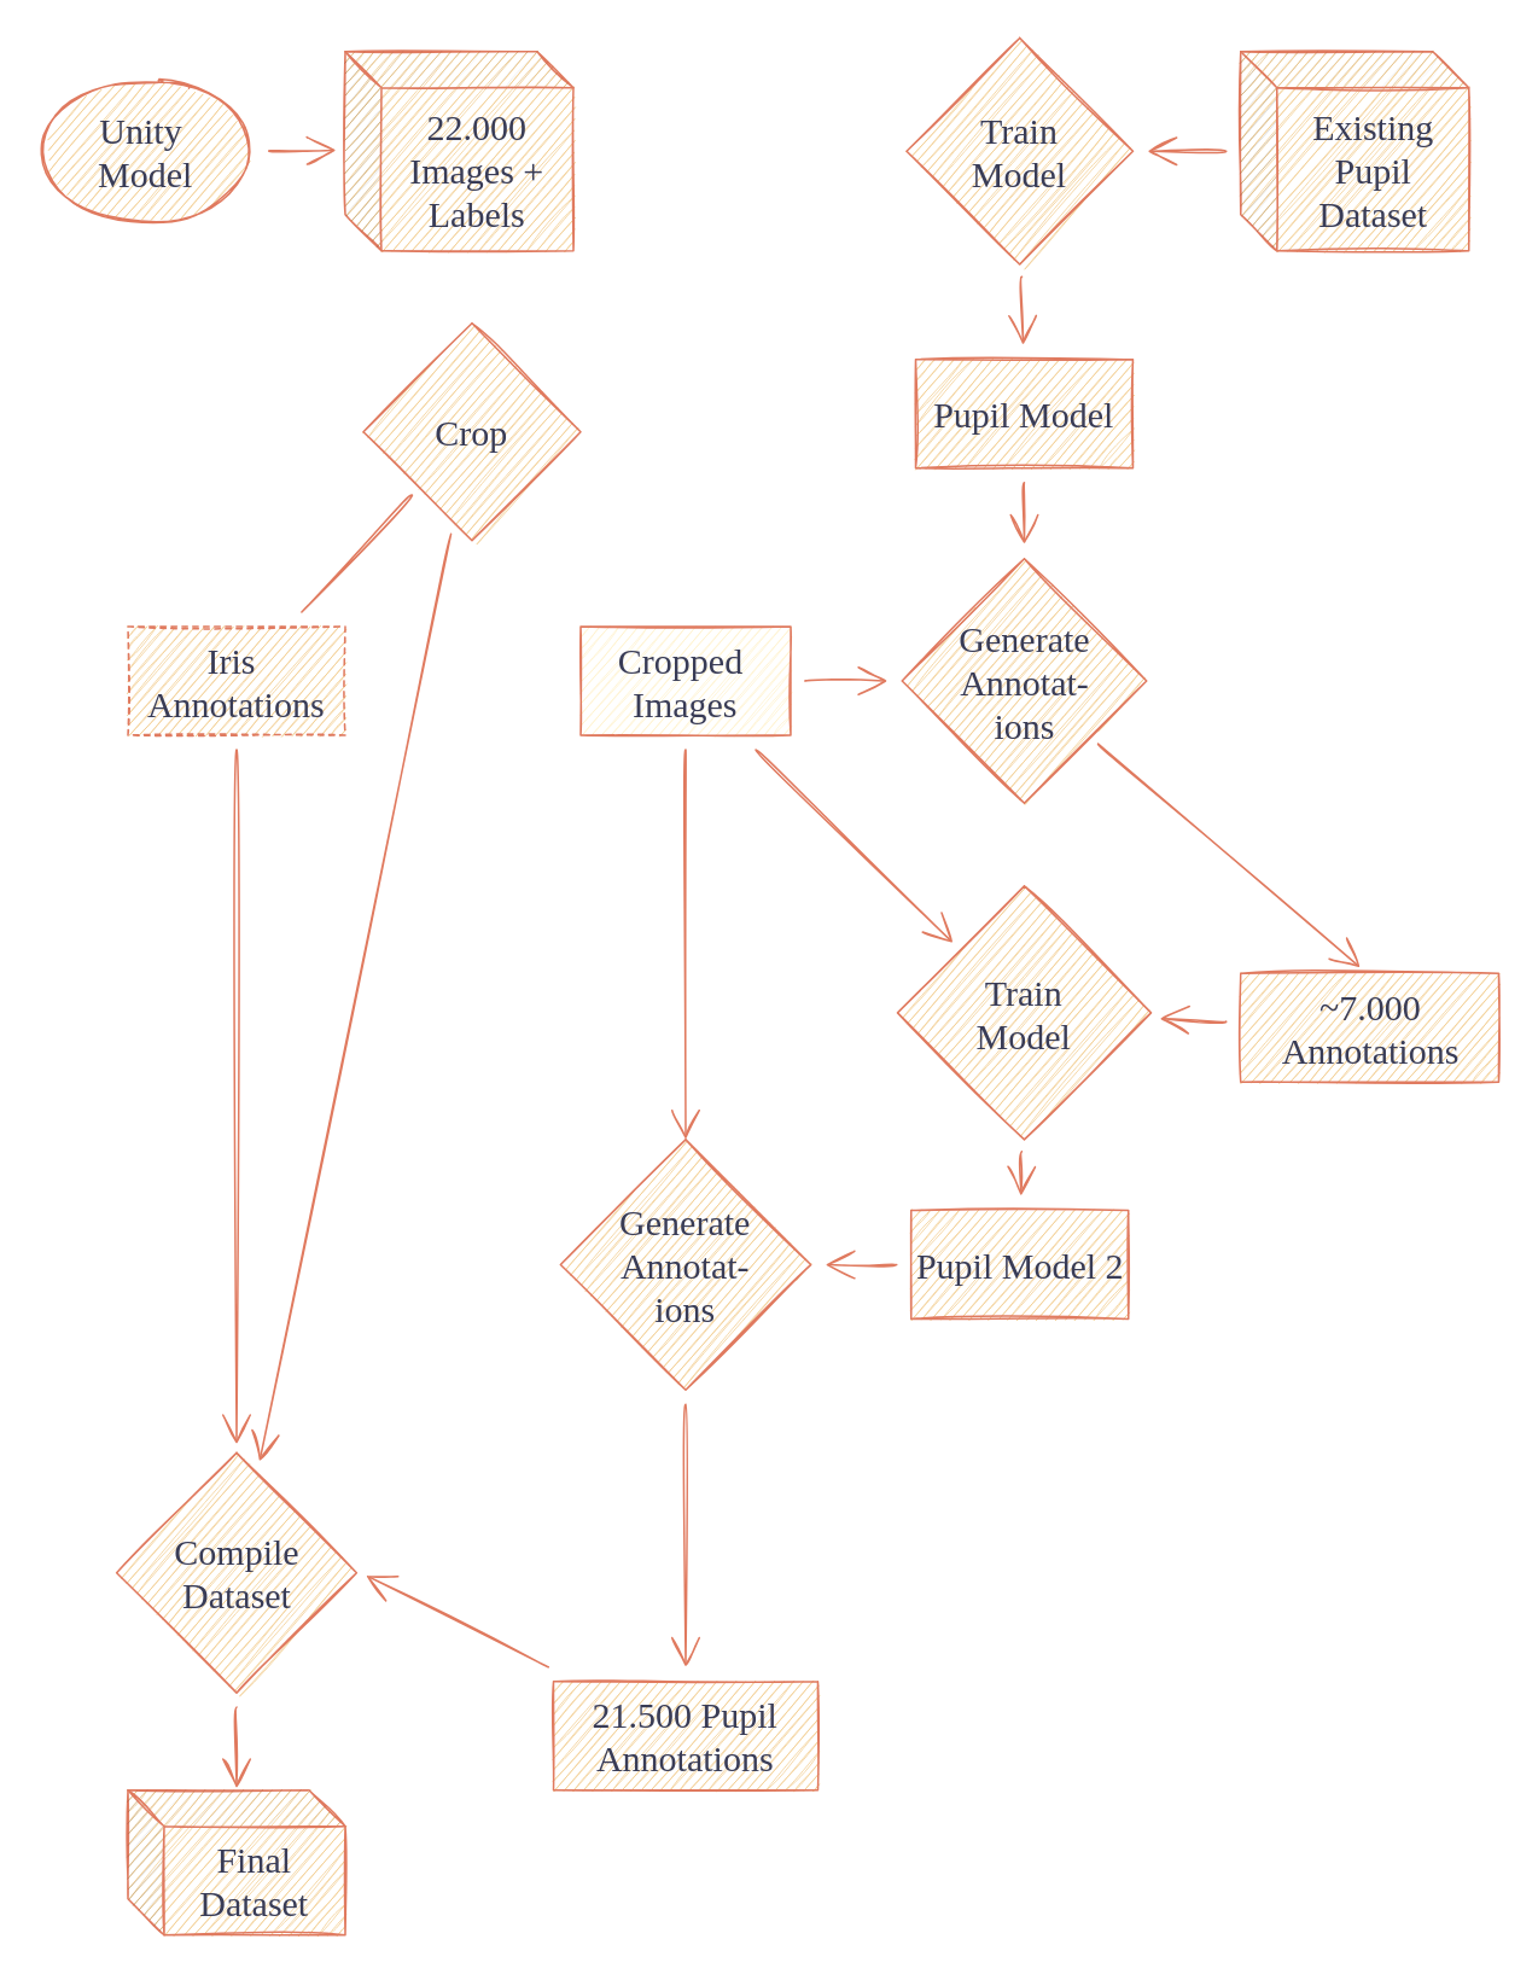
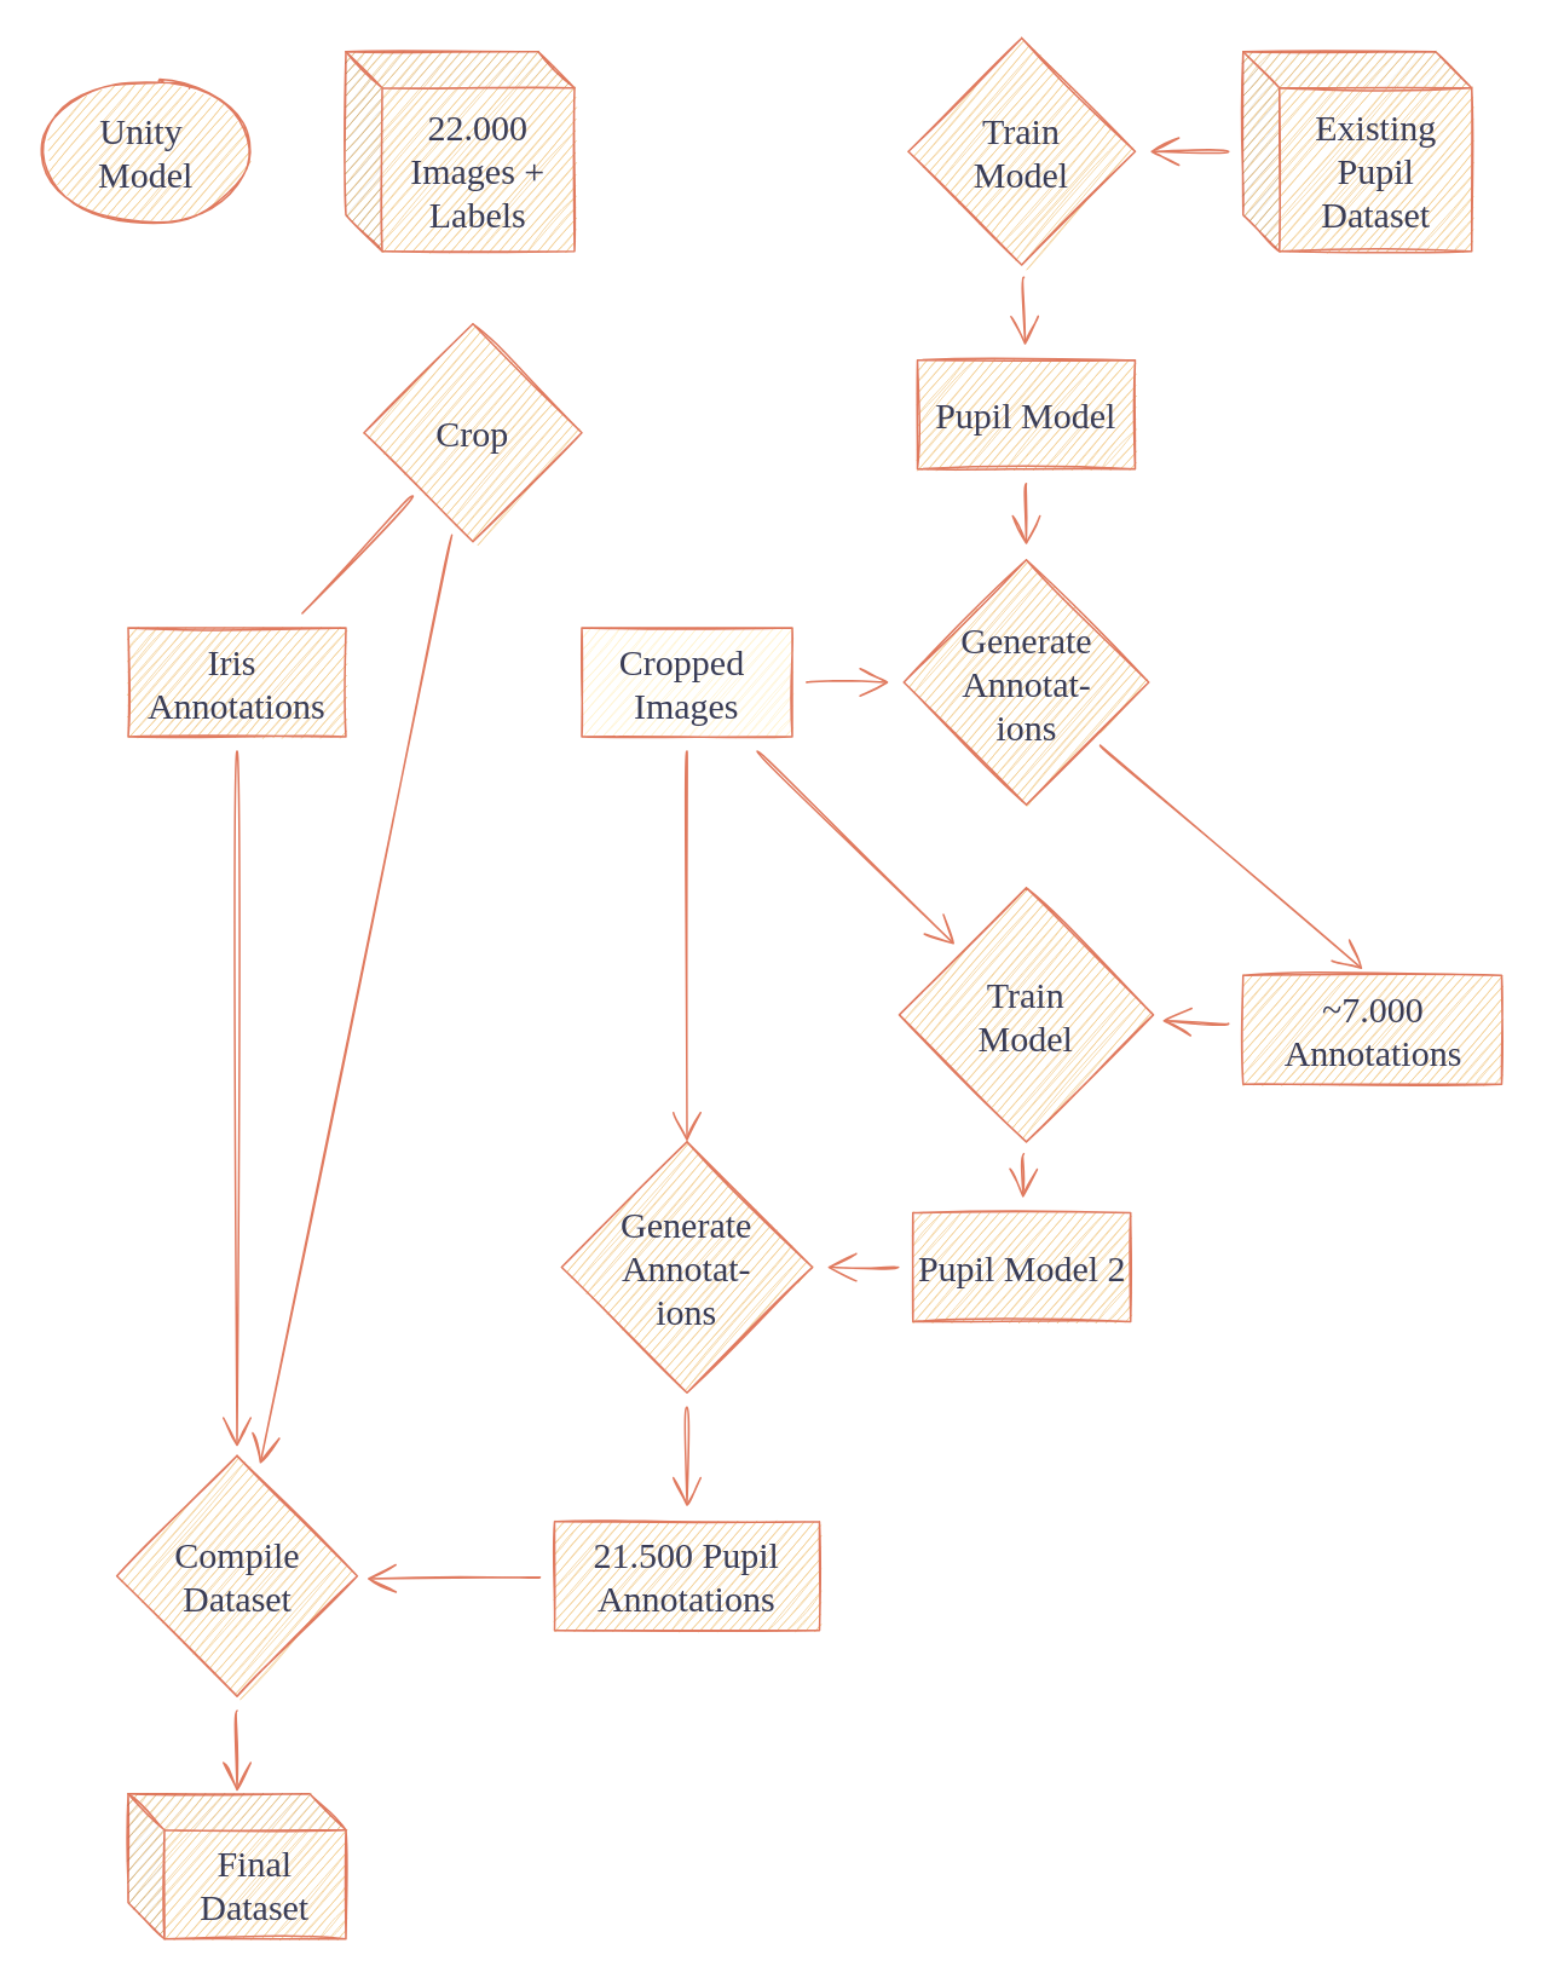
  <mxCell id="0" />
  <mxCell id="1" parent="0" />
  <mxCell id="2" value="Crop" style="rhombus;whiteSpace=wrap;html=1;hachureGap=4;pointerEvents=0;fontFamily=Architects Daughter;fontSize=20;sketch=1;fillColor=#F2CC8F;strokeColor=#E07A5F;fontColor=#393C56;fontSource=https%3A%2F%2Ffonts.googleapis.com%2Fcss%3Ffamily%3DArchitects%2BDaughter;" parent="1" vertex="1"><mxGeometry x="200" y="178" width="120" height="120" as="geometry" /></mxCell>
- <mxCell id="3" value="Iris&amp;nbsp;&lt;br&gt;Annotations" style="whiteSpace=wrap;html=1;hachureGap=4;pointerEvents=0;fontFamily=Architects Daughter;fontSize=20;sketch=1;fillColor=#F2CC8F;strokeColor=#E07A5F;fontColor=#393C56;fontSource=https%3A%2F%2Ffonts.googleapis.com%2Fcss%3Ffamily%3DArchitects%2BDaughter;dashed=1;" parent="1" vertex="1"><mxGeometry x="70" y="345.5" width="120" height="60" as="geometry" /></mxCell>
+ <mxCell id="3" value="Iris&amp;nbsp;&lt;br&gt;Annotations" style="whiteSpace=wrap;html=1;hachureGap=4;pointerEvents=0;fontFamily=Architects Daughter;fontSize=20;sketch=1;fillColor=#F2CC8F;strokeColor=#E07A5F;fontColor=#393C56;fontSource=https%3A%2F%2Ffonts.googleapis.com%2Fcss%3Ffamily%3DArchitects%2BDaughter;" parent="1" vertex="1"><mxGeometry x="70" y="345.5" width="120" height="60" as="geometry" /></mxCell>
  <mxCell id="4" value="" style="edgeStyle=none;hachureGap=4;orthogonalLoop=1;jettySize=auto;html=1;fontFamily=Architects Daughter;fontSize=16;endArrow=none;startSize=14;endSize=14;sourcePerimeterSpacing=8;targetPerimeterSpacing=8;sketch=1;curved=1;labelBackgroundColor=#F4F1DE;strokeColor=#E07A5F;fontColor=#393C56;fontSource=https%3A%2F%2Ffonts.googleapis.com%2Fcss%3Ffamily%3DArchitects%2BDaughter;" parent="1" source="2" target="3" edge="1"><mxGeometry y="23.5" as="geometry" /></mxCell>
  <mxCell id="5" value="&lt;span&gt;22.000 Images + Labels&lt;/span&gt;" style="shape=cube;whiteSpace=wrap;html=1;boundedLbl=1;backgroundOutline=1;darkOpacity=0.05;darkOpacity2=0.1;hachureGap=4;pointerEvents=0;fontFamily=Architects Daughter;fontSize=20;sketch=1;fillColor=#F2CC8F;strokeColor=#E07A5F;fontColor=#393C56;fontSource=https%3A%2F%2Ffonts.googleapis.com%2Fcss%3Ffamily%3DArchitects%2BDaughter;" parent="1" vertex="1"><mxGeometry x="190" y="28" width="126" height="110" as="geometry" /></mxCell>
- <mxCell id="6" style="edgeStyle=none;hachureGap=4;orthogonalLoop=1;jettySize=auto;html=1;entryX=-0.04;entryY=0.495;entryDx=0;entryDy=0;entryPerimeter=0;fontFamily=Architects Daughter;fontSize=16;endArrow=open;startSize=14;endSize=14;sourcePerimeterSpacing=8;targetPerimeterSpacing=8;sketch=1;curved=1;labelBackgroundColor=#F4F1DE;strokeColor=#E07A5F;fontColor=#393C56;fontSource=https%3A%2F%2Ffonts.googleapis.com%2Fcss%3Ffamily%3DArchitects%2BDaughter;" parent="1" source="7" target="5" edge="1"><mxGeometry y="23.5" as="geometry" /></mxCell>
  <mxCell id="7" value="Unity&amp;nbsp;&lt;br&gt;Model" style="ellipse;whiteSpace=wrap;html=1;hachureGap=4;pointerEvents=0;fontFamily=Architects Daughter;fontSize=20;sketch=1;fillColor=#F2CC8F;strokeColor=#E07A5F;fontColor=#393C56;fontSource=https%3A%2F%2Ffonts.googleapis.com%2Fcss%3Ffamily%3DArchitects%2BDaughter;" parent="1" vertex="1"><mxGeometry y="43" width="120" height="80" as="geometry" x="20" /></mxCell>
  <mxCell id="8" value="Cropped&amp;nbsp;&lt;br&gt;Images" style="whiteSpace=wrap;html=1;hachureGap=4;pointerEvents=0;fontFamily=Architects Daughter;fontSize=20;sketch=1;fillColor=#fff2cc;strokeColor=#E07A5F;fontColor=#393C56;fontSource=https%3A%2F%2Ffonts.googleapis.com%2Fcss%3Ffamily%3DArchitects%2BDaughter;" parent="1" vertex="1"><mxGeometry x="320" y="345.5" width="116" height="60" as="geometry" /></mxCell>
  <mxCell id="9" value="" style="edgeStyle=none;hachureGap=4;orthogonalLoop=1;jettySize=auto;html=1;fontFamily=Architects Daughter;fontSize=16;endArrow=open;startSize=14;endSize=14;sourcePerimeterSpacing=8;targetPerimeterSpacing=8;sketch=1;curved=1;labelBackgroundColor=#F4F1DE;strokeColor=#E07A5F;fontColor=#393C56;fontSource=https%3A%2F%2Ffonts.googleapis.com%2Fcss%3Ffamily%3DArchitects%2BDaughter;" parent="1" source="2" target="30" edge="1"><mxGeometry y="23.5" as="geometry" /></mxCell>
  <mxCell id="10" value="&lt;span&gt;Existing Pupil Dataset&lt;/span&gt;" style="shape=cube;whiteSpace=wrap;html=1;boundedLbl=1;backgroundOutline=1;darkOpacity=0.05;darkOpacity2=0.1;hachureGap=4;pointerEvents=0;fontFamily=Architects Daughter;fontSize=20;sketch=1;fillColor=#F2CC8F;strokeColor=#E07A5F;fontColor=#393C56;fontSource=https%3A%2F%2Ffonts.googleapis.com%2Fcss%3Ffamily%3DArchitects%2BDaughter;" parent="1" vertex="1"><mxGeometry x="684.5" y="28" width="126" height="110" as="geometry" /></mxCell>
  <mxCell id="11" value="Train&lt;br&gt;Model" style="rhombus;whiteSpace=wrap;html=1;hachureGap=4;pointerEvents=0;fontFamily=Architects Daughter;fontSize=20;sketch=1;fillColor=#F2CC8F;strokeColor=#E07A5F;fontColor=#393C56;fontSource=https%3A%2F%2Ffonts.googleapis.com%2Fcss%3Ffamily%3DArchitects%2BDaughter;" parent="1" vertex="1"><mxGeometry x="500" y="20.5" width="125" height="125" as="geometry" /></mxCell>
  <mxCell id="12" value="" style="edgeStyle=none;hachureGap=4;orthogonalLoop=1;jettySize=auto;html=1;fontFamily=Architects Daughter;fontSize=16;endArrow=open;startSize=14;endSize=14;sourcePerimeterSpacing=8;targetPerimeterSpacing=8;sketch=1;curved=1;labelBackgroundColor=#F4F1DE;strokeColor=#E07A5F;fontColor=#393C56;fontSource=https%3A%2F%2Ffonts.googleapis.com%2Fcss%3Ffamily%3DArchitects%2BDaughter;" parent="1" source="10" target="11" edge="1"><mxGeometry y="23.5" as="geometry" /></mxCell>
  <mxCell id="13" value="Pupil Model" style="whiteSpace=wrap;html=1;hachureGap=4;pointerEvents=0;fontFamily=Architects Daughter;fontSize=20;sketch=1;fillColor=#F2CC8F;strokeColor=#E07A5F;fontColor=#393C56;fontSource=https%3A%2F%2Ffonts.googleapis.com%2Fcss%3Ffamily%3DArchitects%2BDaughter;" parent="1" vertex="1"><mxGeometry x="505" y="198" width="120" height="60" as="geometry" /></mxCell>
  <mxCell id="14" value="" style="edgeStyle=none;hachureGap=4;orthogonalLoop=1;jettySize=auto;html=1;fontFamily=Architects Daughter;fontSize=16;endArrow=open;startSize=14;endSize=14;sourcePerimeterSpacing=8;targetPerimeterSpacing=8;sketch=1;curved=1;labelBackgroundColor=#F4F1DE;strokeColor=#E07A5F;fontColor=#393C56;fontSource=https%3A%2F%2Ffonts.googleapis.com%2Fcss%3Ffamily%3DArchitects%2BDaughter;" parent="1" source="11" target="13" edge="1"><mxGeometry y="23.5" as="geometry" /></mxCell>
  <mxCell id="15" value="Generate&lt;br&gt;Annotat-&lt;br&gt;ions" style="rhombus;whiteSpace=wrap;html=1;hachureGap=4;pointerEvents=0;fontFamily=Architects Daughter;fontSize=20;sketch=1;fillColor=#F2CC8F;strokeColor=#E07A5F;fontColor=#393C56;fontSource=https%3A%2F%2Ffonts.googleapis.com%2Fcss%3Ffamily%3DArchitects%2BDaughter;" parent="1" vertex="1"><mxGeometry x="497.5" y="308" width="135" height="135" as="geometry" /></mxCell>
  <mxCell id="16" style="edgeStyle=none;hachureGap=4;orthogonalLoop=1;jettySize=auto;html=1;fontFamily=Architects Daughter;fontSize=16;endArrow=open;startSize=14;endSize=14;sourcePerimeterSpacing=8;targetPerimeterSpacing=8;sketch=1;curved=1;labelBackgroundColor=#F4F1DE;strokeColor=#E07A5F;fontColor=#393C56;fontSource=https%3A%2F%2Ffonts.googleapis.com%2Fcss%3Ffamily%3DArchitects%2BDaughter;" parent="1" source="8" target="15" edge="1"><mxGeometry y="23.5" as="geometry" /></mxCell>
  <mxCell id="17" style="edgeStyle=none;hachureGap=4;orthogonalLoop=1;jettySize=auto;html=1;fontFamily=Architects Daughter;fontSize=16;endArrow=open;startSize=14;endSize=14;sourcePerimeterSpacing=8;targetPerimeterSpacing=8;sketch=1;curved=1;labelBackgroundColor=#F4F1DE;strokeColor=#E07A5F;fontColor=#393C56;fontSource=https%3A%2F%2Ffonts.googleapis.com%2Fcss%3Ffamily%3DArchitects%2BDaughter;" parent="1" source="13" target="15" edge="1"><mxGeometry y="23.5" as="geometry" /></mxCell>
  <mxCell id="18" value="~7.000 Annotations" style="whiteSpace=wrap;html=1;hachureGap=4;pointerEvents=0;fontFamily=Architects Daughter;fontSize=20;sketch=1;fillColor=#F2CC8F;strokeColor=#E07A5F;fontColor=#393C56;fontSource=https%3A%2F%2Ffonts.googleapis.com%2Fcss%3Ffamily%3DArchitects%2BDaughter;" parent="1" vertex="1"><mxGeometry x="684.5" y="537" width="142.5" height="60" as="geometry" /></mxCell>
  <mxCell id="19" value="" style="edgeStyle=none;hachureGap=4;orthogonalLoop=1;jettySize=auto;html=1;fontFamily=Architects Daughter;fontSize=16;endArrow=open;startSize=14;endSize=14;sourcePerimeterSpacing=8;targetPerimeterSpacing=8;sketch=1;curved=1;labelBackgroundColor=#F4F1DE;strokeColor=#E07A5F;fontColor=#393C56;entryX=0.463;entryY=-0.055;entryDx=0;entryDy=0;entryPerimeter=0;fontSource=https%3A%2F%2Ffonts.googleapis.com%2Fcss%3Ffamily%3DArchitects%2BDaughter;" parent="1" source="15" target="18" edge="1"><mxGeometry y="23.5" as="geometry" /></mxCell>
  <mxCell id="20" value="Train&lt;br&gt;Model" style="rhombus;whiteSpace=wrap;html=1;hachureGap=4;pointerEvents=0;fontFamily=Architects Daughter;fontSize=20;sketch=1;fillColor=#F2CC8F;strokeColor=#E07A5F;fontColor=#393C56;fontSource=https%3A%2F%2Ffonts.googleapis.com%2Fcss%3Ffamily%3DArchitects%2BDaughter;" parent="1" vertex="1"><mxGeometry x="495" y="488.75" width="140" height="140" as="geometry" /></mxCell>
  <mxCell id="21" style="edgeStyle=none;hachureGap=4;orthogonalLoop=1;jettySize=auto;html=1;fontFamily=Architects Daughter;fontSize=16;endArrow=open;startSize=14;endSize=14;sourcePerimeterSpacing=8;targetPerimeterSpacing=8;sketch=1;curved=1;labelBackgroundColor=#F4F1DE;strokeColor=#E07A5F;fontColor=#393C56;fontSource=https%3A%2F%2Ffonts.googleapis.com%2Fcss%3Ffamily%3DArchitects%2BDaughter;" parent="1" source="8" target="20" edge="1"><mxGeometry y="23.5" as="geometry" /></mxCell>
  <mxCell id="22" style="edgeStyle=none;hachureGap=4;orthogonalLoop=1;jettySize=auto;html=1;fontFamily=Architects Daughter;fontSize=16;endArrow=open;startSize=14;endSize=14;sourcePerimeterSpacing=8;targetPerimeterSpacing=8;sketch=1;curved=1;labelBackgroundColor=#F4F1DE;strokeColor=#E07A5F;fontColor=#393C56;fontSource=https%3A%2F%2Ffonts.googleapis.com%2Fcss%3Ffamily%3DArchitects%2BDaughter;" parent="1" source="18" target="20" edge="1"><mxGeometry y="23.5" as="geometry" /></mxCell>
  <mxCell id="23" value="Pupil Model 2" style="whiteSpace=wrap;html=1;hachureGap=4;pointerEvents=0;fontFamily=Architects Daughter;fontSize=20;sketch=1;fillColor=#F2CC8F;strokeColor=#E07A5F;fontColor=#393C56;fontSource=https%3A%2F%2Ffonts.googleapis.com%2Fcss%3Ffamily%3DArchitects%2BDaughter;" parent="1" vertex="1"><mxGeometry x="502.5" y="667.87" width="120" height="60" as="geometry" /></mxCell>
  <mxCell id="24" value="" style="edgeStyle=none;hachureGap=4;orthogonalLoop=1;jettySize=auto;html=1;fontFamily=Architects Daughter;fontSize=16;endArrow=open;startSize=14;endSize=14;sourcePerimeterSpacing=8;targetPerimeterSpacing=8;sketch=1;curved=1;labelBackgroundColor=#F4F1DE;strokeColor=#E07A5F;fontColor=#393C56;fontSource=https%3A%2F%2Ffonts.googleapis.com%2Fcss%3Ffamily%3DArchitects%2BDaughter;" parent="1" source="20" target="23" edge="1"><mxGeometry y="23.5" as="geometry" /></mxCell>
  <mxCell id="25" value="Generate&lt;br&gt;Annotat-&lt;br&gt;ions" style="rhombus;whiteSpace=wrap;html=1;hachureGap=4;pointerEvents=0;fontFamily=Architects Daughter;fontSize=20;sketch=1;fillColor=#F2CC8F;strokeColor=#E07A5F;fontColor=#393C56;fontSource=https%3A%2F%2Ffonts.googleapis.com%2Fcss%3Ffamily%3DArchitects%2BDaughter;" parent="1" vertex="1"><mxGeometry x="308.88" y="628.75" width="138.25" height="138.25" as="geometry" /></mxCell>
  <mxCell id="26" style="edgeStyle=none;hachureGap=4;orthogonalLoop=1;jettySize=auto;html=1;entryX=0.5;entryY=0;entryDx=0;entryDy=0;fontFamily=Architects Daughter;fontSize=16;endArrow=open;startSize=14;endSize=14;sourcePerimeterSpacing=8;targetPerimeterSpacing=8;sketch=1;curved=1;labelBackgroundColor=#F4F1DE;strokeColor=#E07A5F;fontColor=#393C56;fontSource=https%3A%2F%2Ffonts.googleapis.com%2Fcss%3Ffamily%3DArchitects%2BDaughter;" parent="1" source="8" target="25" edge="1"><mxGeometry y="23.5" as="geometry" /></mxCell>
  <mxCell id="27" style="edgeStyle=none;hachureGap=4;orthogonalLoop=1;jettySize=auto;html=1;fontFamily=Architects Daughter;fontSize=16;endArrow=open;startSize=14;endSize=14;sourcePerimeterSpacing=8;targetPerimeterSpacing=8;sketch=1;curved=1;labelBackgroundColor=#F4F1DE;strokeColor=#E07A5F;fontColor=#393C56;fontSource=https%3A%2F%2Ffonts.googleapis.com%2Fcss%3Ffamily%3DArchitects%2BDaughter;" parent="1" source="23" target="25" edge="1"><mxGeometry y="23.5" as="geometry" /></mxCell>
- <mxCell id="28" value="21.500 Pupil Annotations" style="whiteSpace=wrap;html=1;hachureGap=4;pointerEvents=0;fontFamily=Architects Daughter;fontSize=20;sketch=1;fillColor=#F2CC8F;strokeColor=#E07A5F;fontColor=#393C56;fontSource=https%3A%2F%2Ffonts.googleapis.com%2Fcss%3Ffamily%3DArchitects%2BDaughter;" parent="1" vertex="1"><mxGeometry x="305" y="928" width="146" height="60" as="geometry" /></mxCell>
+ <mxCell id="28" value="21.500 Pupil Annotations" style="whiteSpace=wrap;html=1;hachureGap=4;pointerEvents=0;fontFamily=Architects Daughter;fontSize=20;sketch=1;fillColor=#F2CC8F;strokeColor=#E07A5F;fontColor=#393C56;fontSource=https%3A%2F%2Ffonts.googleapis.com%2Fcss%3Ffamily%3DArchitects%2BDaughter;" parent="1" vertex="1"><mxGeometry x="305" y="838" width="146" height="60" as="geometry" /></mxCell>
  <mxCell id="29" value="" style="edgeStyle=none;hachureGap=4;orthogonalLoop=1;jettySize=auto;html=1;fontFamily=Architects Daughter;fontSize=16;endArrow=open;startSize=14;endSize=14;sourcePerimeterSpacing=8;targetPerimeterSpacing=8;sketch=1;curved=1;labelBackgroundColor=#F4F1DE;strokeColor=#E07A5F;fontColor=#393C56;fontSource=https%3A%2F%2Ffonts.googleapis.com%2Fcss%3Ffamily%3DArchitects%2BDaughter;" parent="1" source="25" target="28" edge="1"><mxGeometry y="23.5" as="geometry" /></mxCell>
  <mxCell id="30" value="Compile Dataset" style="rhombus;whiteSpace=wrap;html=1;hachureGap=4;pointerEvents=0;fontFamily=Architects Daughter;fontSize=20;sketch=1;fillColor=#F2CC8F;strokeColor=#E07A5F;fontColor=#393C56;fontSource=https%3A%2F%2Ffonts.googleapis.com%2Fcss%3Ffamily%3DArchitects%2BDaughter;" parent="1" vertex="1"><mxGeometry x="63.75" y="801.75" width="132.5" height="132.5" as="geometry" /></mxCell>
  <mxCell id="31" value="" style="edgeStyle=none;hachureGap=4;orthogonalLoop=1;jettySize=auto;html=1;fontFamily=Architects Daughter;fontSize=16;endArrow=open;startSize=14;endSize=14;sourcePerimeterSpacing=8;targetPerimeterSpacing=8;sketch=1;curved=1;labelBackgroundColor=#F4F1DE;strokeColor=#E07A5F;fontColor=#393C56;fontSource=https%3A%2F%2Ffonts.googleapis.com%2Fcss%3Ffamily%3DArchitects%2BDaughter;" parent="1" source="3" edge="1"><mxGeometry y="23.5" as="geometry"><mxPoint x="130" y="797" as="targetPoint" /></mxGeometry></mxCell>
  <mxCell id="32" style="edgeStyle=none;hachureGap=4;orthogonalLoop=1;jettySize=auto;html=1;entryX=1.039;entryY=0.511;entryDx=0;entryDy=0;entryPerimeter=0;fontFamily=Architects Daughter;fontSize=16;endArrow=open;startSize=14;endSize=14;sourcePerimeterSpacing=8;targetPerimeterSpacing=8;sketch=1;curved=1;labelBackgroundColor=#F4F1DE;strokeColor=#E07A5F;fontColor=#393C56;fontSource=https%3A%2F%2Ffonts.googleapis.com%2Fcss%3Ffamily%3DArchitects%2BDaughter;" parent="1" source="28" target="30" edge="1"><mxGeometry y="23.5" as="geometry" /></mxCell>
  <mxCell id="33" value="Final Dataset" style="shape=cube;whiteSpace=wrap;html=1;boundedLbl=1;backgroundOutline=1;darkOpacity=0.05;darkOpacity2=0.1;hachureGap=4;pointerEvents=0;fontFamily=Architects Daughter;fontSize=20;sketch=1;fillColor=#F2CC8F;strokeColor=#E07A5F;fontColor=#393C56;fontSource=https%3A%2F%2Ffonts.googleapis.com%2Fcss%3Ffamily%3DArchitects%2BDaughter;" parent="1" vertex="1"><mxGeometry x="70" y="988" width="120" height="80" as="geometry" /></mxCell>
  <mxCell id="34" style="edgeStyle=none;hachureGap=4;orthogonalLoop=1;jettySize=auto;html=1;fontFamily=Architects Daughter;fontSize=16;endArrow=open;startSize=14;endSize=14;sourcePerimeterSpacing=8;targetPerimeterSpacing=8;sketch=1;curved=1;labelBackgroundColor=#F4F1DE;strokeColor=#E07A5F;fontColor=#393C56;fontSource=https%3A%2F%2Ffonts.googleapis.com%2Fcss%3Ffamily%3DArchitects%2BDaughter;" parent="1" source="30" edge="1"><mxGeometry y="23.5" as="geometry"><mxPoint x="130" y="987" as="targetPoint" /></mxGeometry></mxCell>
